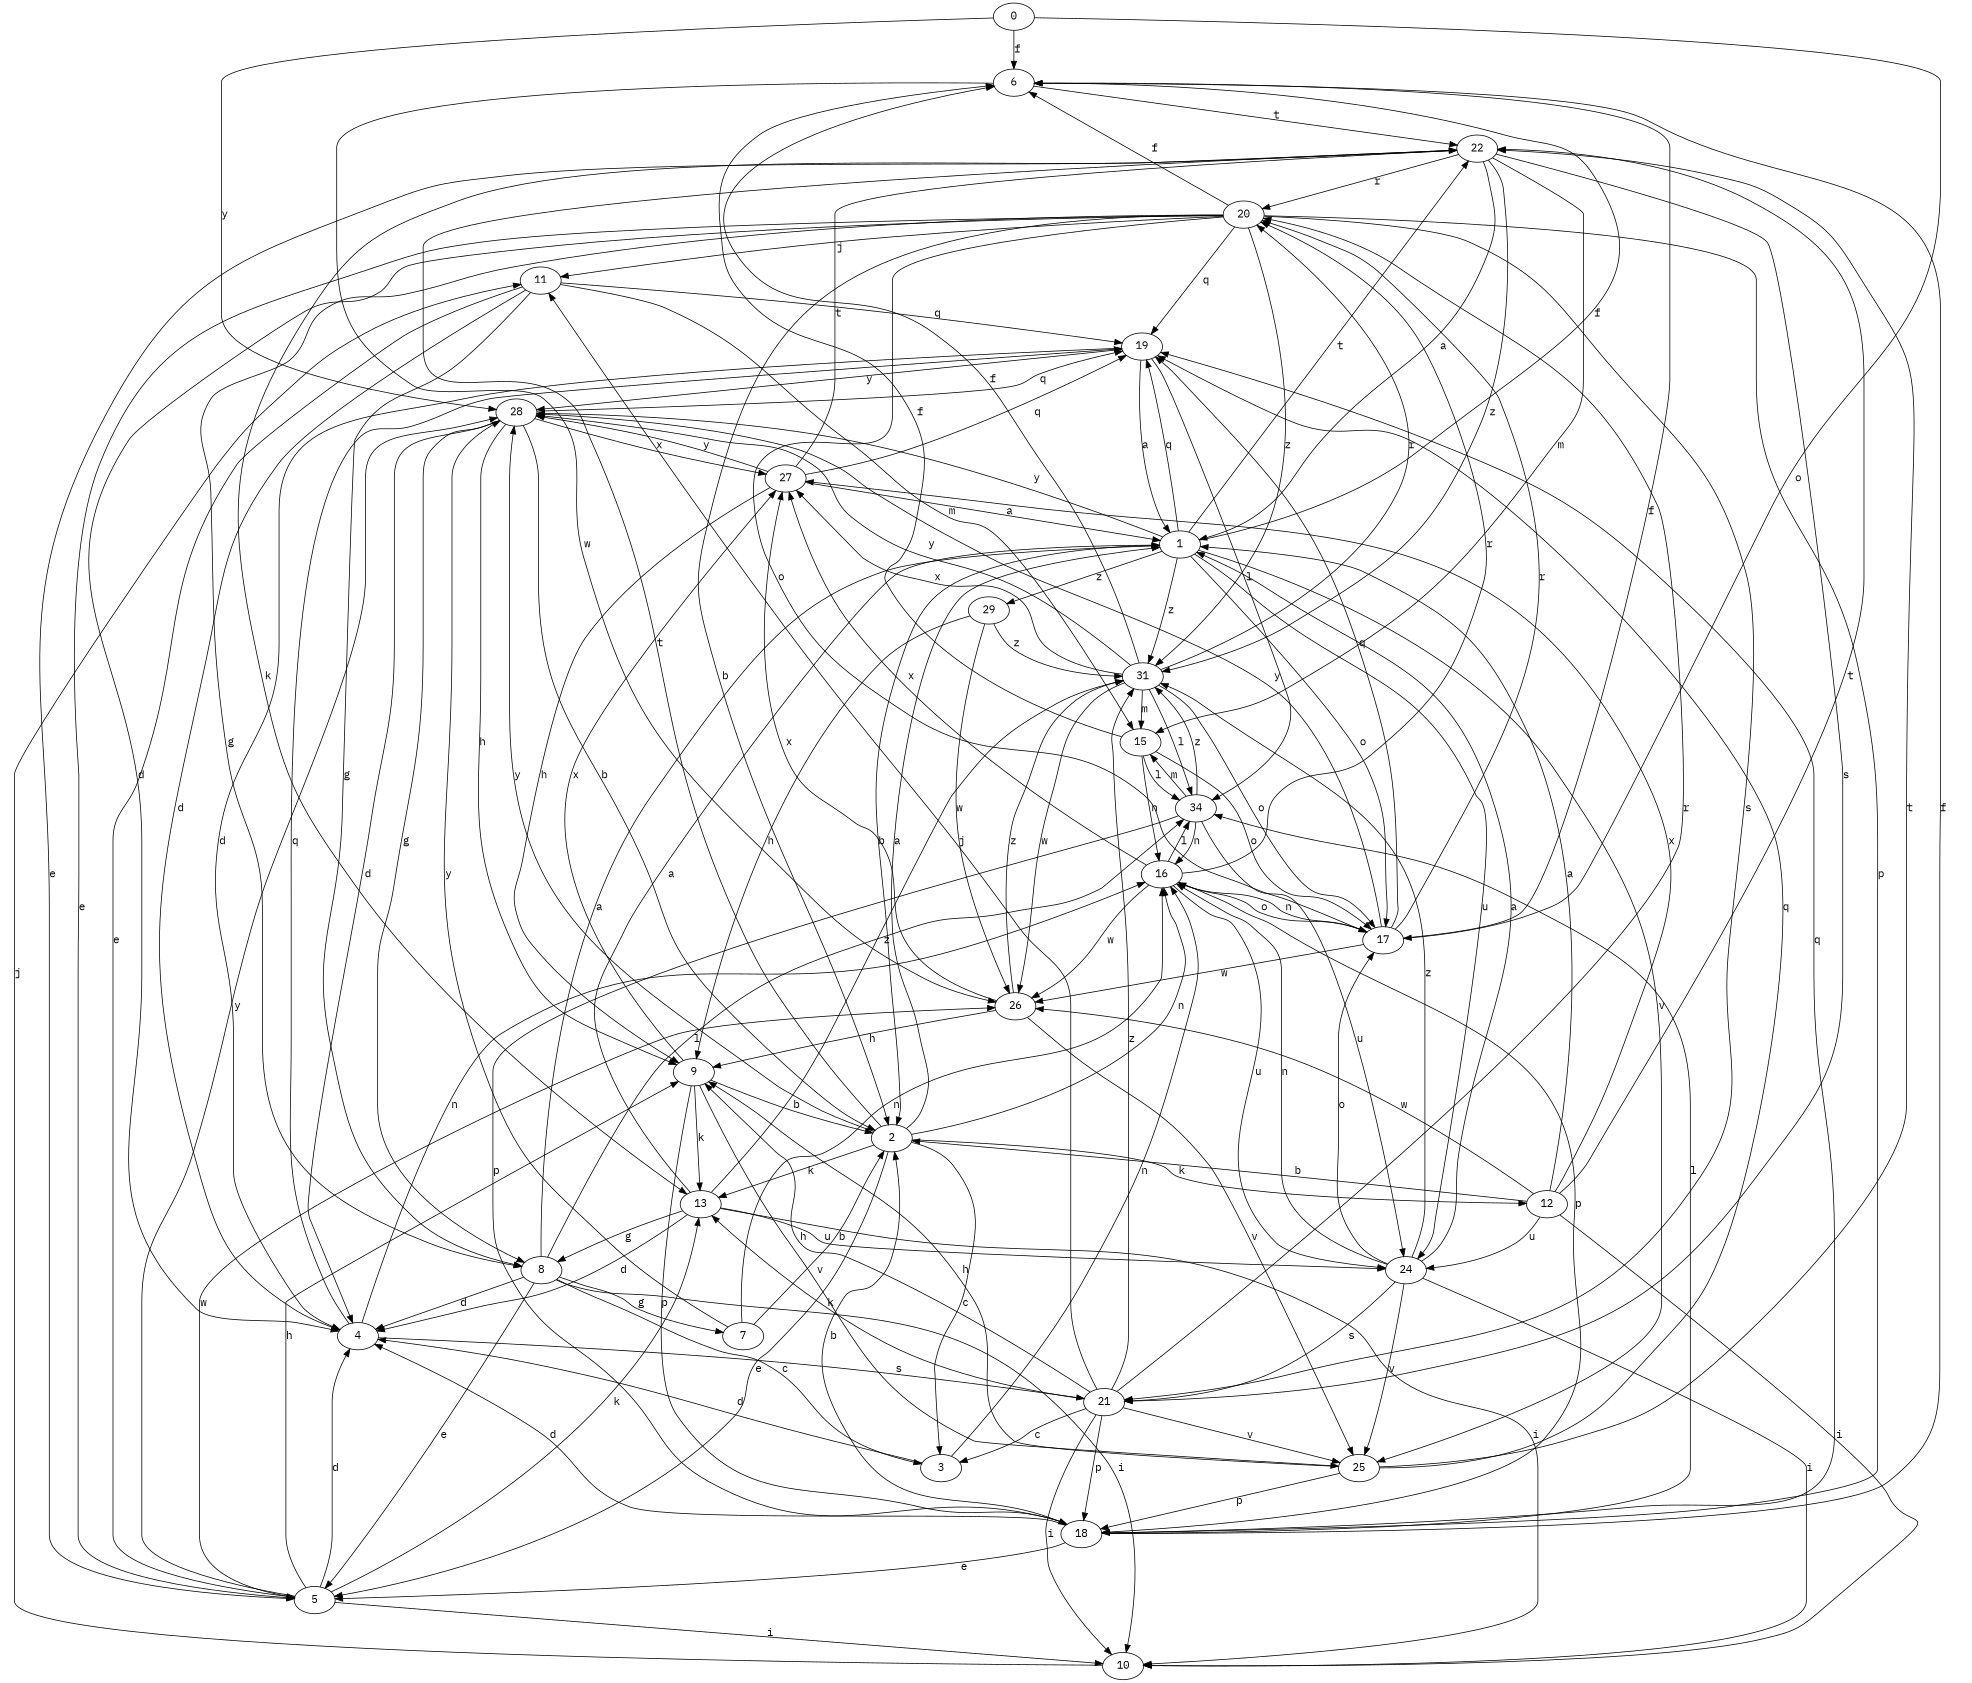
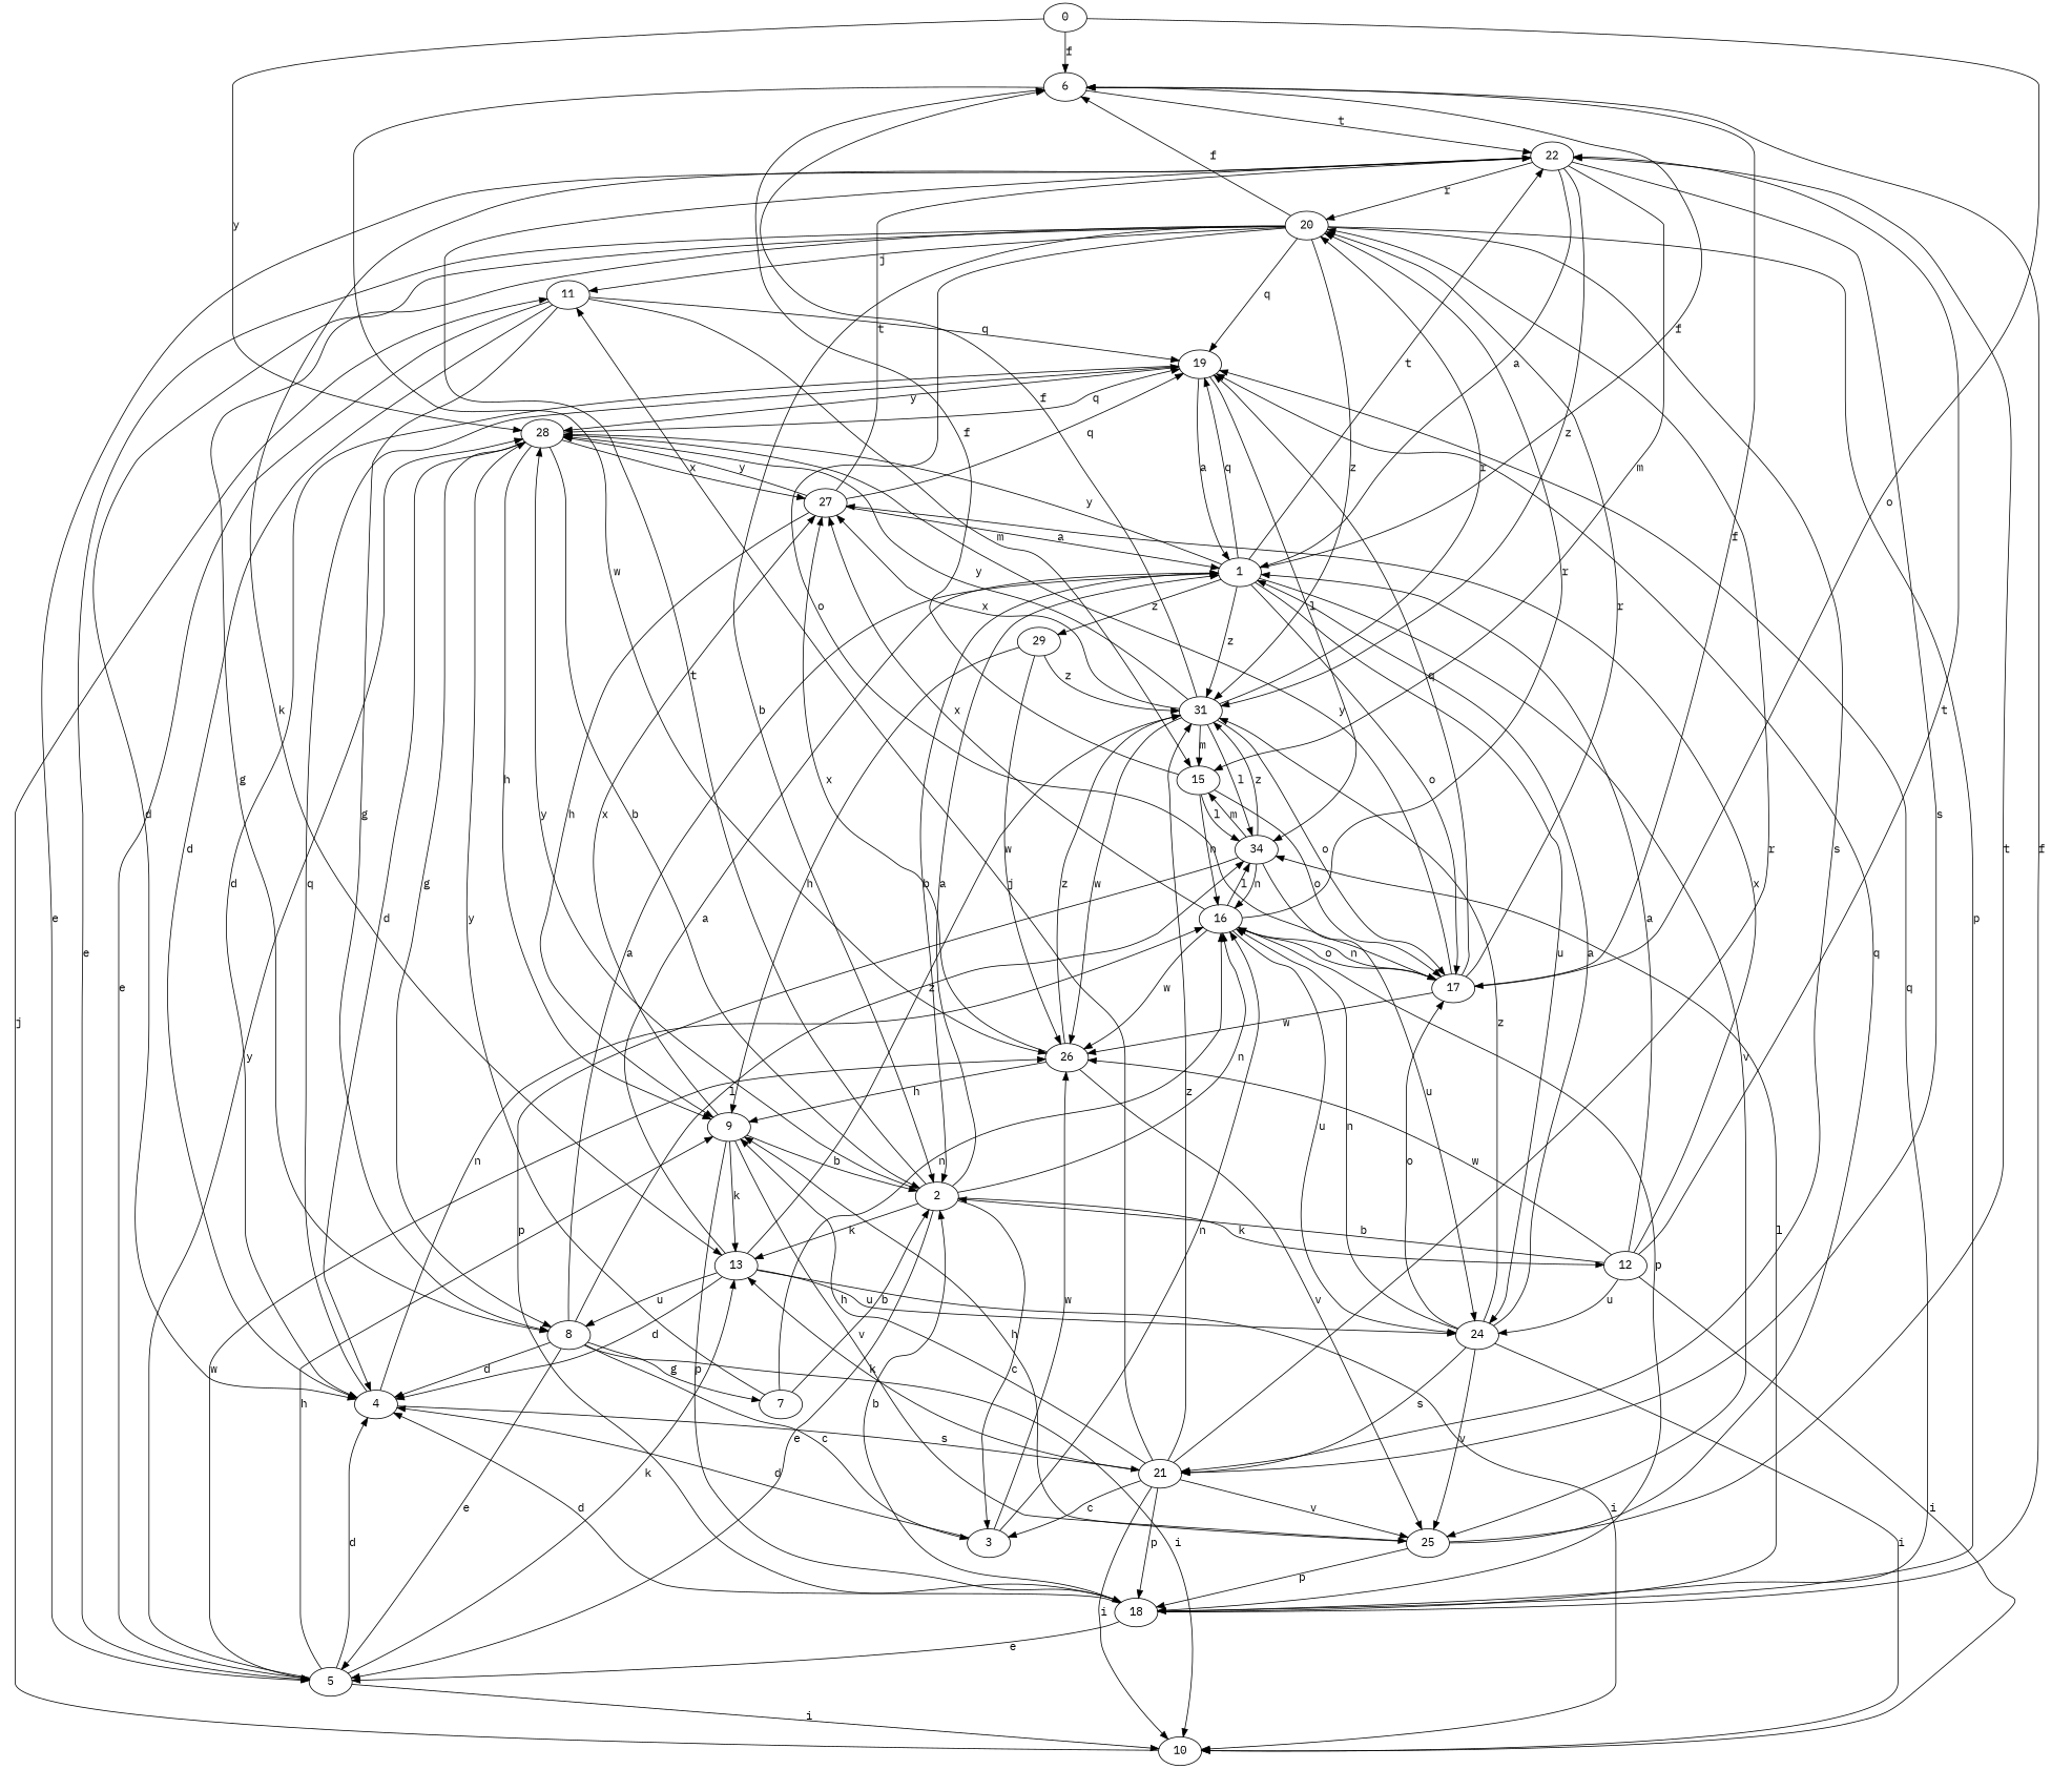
  strict digraph {
    fontname="IBM Plex Mono"
    node [fontname="IBM Plex Mono"]
    edge [fontname="IBM Plex Mono"]
    0
    6
    17
    28
    22
    26
    19
    16
    20
    2
    4
    9
    8
    27
    1
    24
    25
    29
    31
    3
    5
    12
    13
    n24 [label=34]
    21
    15
    10
    18
    11
    7
    0 -> 6 [label=f]
    0 -> 17 [label=o]
    0 -> 28 [label=y]
    6 -> 22 [label=t]
    6 -> 26 [label=w]
    17 -> 6 [label=f]
    17 -> 28 [label=y]
    17 -> 26 [label=w]
    17 -> 19 [label=q]
    17 -> 16 [label=n]
    17 -> 20 [label=r]
    28 -> 19 [label=q]
    28 -> 2 [label=b]
    28 -> 4 [label=d]
    28 -> 9 [label=h]
    28 -> 8 [label=g]
    28 -> 27 [label=x]
    22 -> 20 [label=r]
    22 -> 1 [label=a]
    22 -> 31 [label=z]
    22 -> 5 [label=e]
    22 -> 13 [label=k]
    22 -> 21 [label=s]
    22 -> 15 [label=m]
    26 -> 9 [label=h]
    26 -> 27 [label=x]
    26 -> 25 [label=v]
    26 -> 31 [label=z]
    19 -> 28 [label=y]
    19 -> 4 [label=d]
    19 -> 1 [label=a]
    19 -> n24 [label=l]
    16 -> 17 [label=o]
    16 -> 26 [label=w]
    16 -> 20 [label=r]
    16 -> 27 [label=x]
    16 -> 24 [label=u]
    16 -> n24 [label=l]
    16 -> 18 [label=p]
    20 -> 6 [label=f]
    20 -> 17 [label=o]
    20 -> 19 [label=q]
    20 -> 2 [label=b]
    20 -> 4 [label=d]
    20 -> 8 [label=g]
    20 -> 31 [label=z]
    20 -> 5 [label=e]
    20 -> 21 [label=s]
    20 -> 18 [label=p]
    20 -> 11 [label=j]
    2 -> 28 [label=y]
    2 -> 22 [label=t]
    2 -> 16 [label=n]
    2 -> 1 [label=a]
    2 -> 3 [label=c]
    2 -> 5 [label=e]
    2 -> 12 [label=k]
    2 -> 13 [label=k]
    4 -> 19 [label=q]
    4 -> 16 [label=n]
    4 -> 21 [label=s]
    9 -> 2 [label=b]
    9 -> 27 [label=x]
    9 -> 25 [label=v]
    9 -> 13 [label=k]
    9 -> 18 [label=p]
    8 -> 4 [label=d]
    8 -> 1 [label=a]
    8 -> 3 [label=c]
    8 -> 5 [label=e]
    8 -> n24 [label=l]
    8 -> 10 [label=i]
    8 -> 7 [label=g]
    27 -> 28 [label=y]
    27 -> 22 [label=t]
    27 -> 19 [label=q]
    27 -> 9 [label=h]
    27 -> 1 [label=a]
    1 -> 6 [label=f]
    1 -> 17 [label=o]
    1 -> 28 [label=y]
    1 -> 22 [label=t]
    1 -> 19 [label=q]
    1 -> 2 [label=b]
    1 -> 24 [label=u]
    1 -> 25 [label=v]
    1 -> 29 [label=z]
    1 -> 31 [label=z]
    24 -> 17 [label=o]
    24 -> 16 [label=n]
    24 -> 1 [label=a]
    24 -> 25 [label=v]
    24 -> 31 [label=z]
    24 -> 21 [label=s]
    24 -> 10 [label=i]
    25 -> 22 [label=t]
    25 -> 19 [label=q]
    25 -> 9 [label=h]
    25 -> 18 [label=p]
    29 -> 26 [label=w]
    29 -> 9 [label=h]
    29 -> 31 [label=z]
    31 -> 6 [label=f]
    31 -> 17 [label=o]
    31 -> 28 [label=y]
    31 -> 26 [label=w]
    31 -> 20 [label=r]
    31 -> 27 [label=x]
    31 -> n24 [label=l]
    31 -> 15 [label=m]
+   3 -> 26 [label=w]
    3 -> 16 [label=n]
    3 -> 4 [label=d]
    5 -> 28 [label=y]
    5 -> 26 [label=w]
    5 -> 4 [label=d]
    5 -> 9 [label=h]
    5 -> 13 [label=k]
    5 -> 10 [label=i]
    12 -> 22 [label=t]
    12 -> 26 [label=w]
    12 -> 2 [label=b]
    12 -> 27 [label=x]
    12 -> 1 [label=a]
    12 -> 24 [label=u]
    12 -> 10 [label=i]
    13 -> 4 [label=d]
-   13 -> 8 [label=g]
+   13 -> 8 [label=u]
    13 -> 1 [label=a]
    13 -> 24 [label=u]
    13 -> 31 [label=z]
    13 -> 10 [label=i]
    n24 -> 16 [label=n]
    n24 -> 24 [label=u]
    n24 -> 31 [label=z]
    n24 -> 15 [label=m]
    n24 -> 18 [label=p]
    21 -> 20 [label=r]
    21 -> 9 [label=h]
    21 -> 25 [label=v]
    21 -> 31 [label=z]
    21 -> 3 [label=c]
    21 -> 13 [label=k]
    21 -> 10 [label=i]
    21 -> 18 [label=p]
    21 -> 11 [label=j]
    15 -> 6 [label=f]
    15 -> 17 [label=o]
    15 -> 16 [label=n]
    15 -> n24 [label=l]
    10 -> 11 [label=j]
    18 -> 6 [label=f]
    18 -> 19 [label=q]
    18 -> 2 [label=b]
    18 -> 4 [label=d]
    18 -> 5 [label=e]
    18 -> n24 [label=l]
    11 -> 19 [label=q]
    11 -> 4 [label=d]
    11 -> 8 [label=g]
    11 -> 5 [label=e]
    11 -> 15 [label=m]
    7 -> 28 [label=y]
    7 -> 16 [label=n]
    7 -> 2 [label=b]
  }
